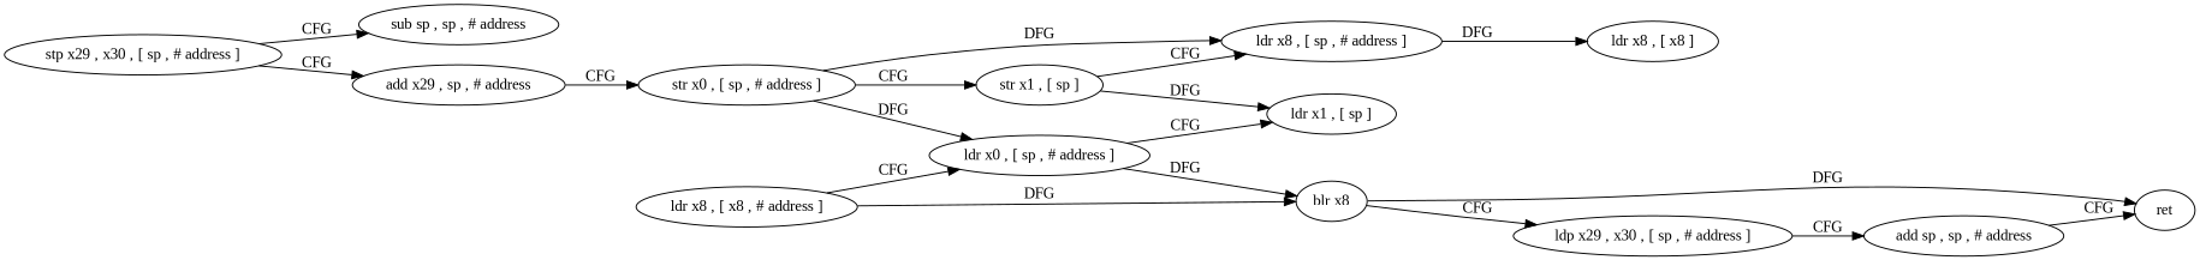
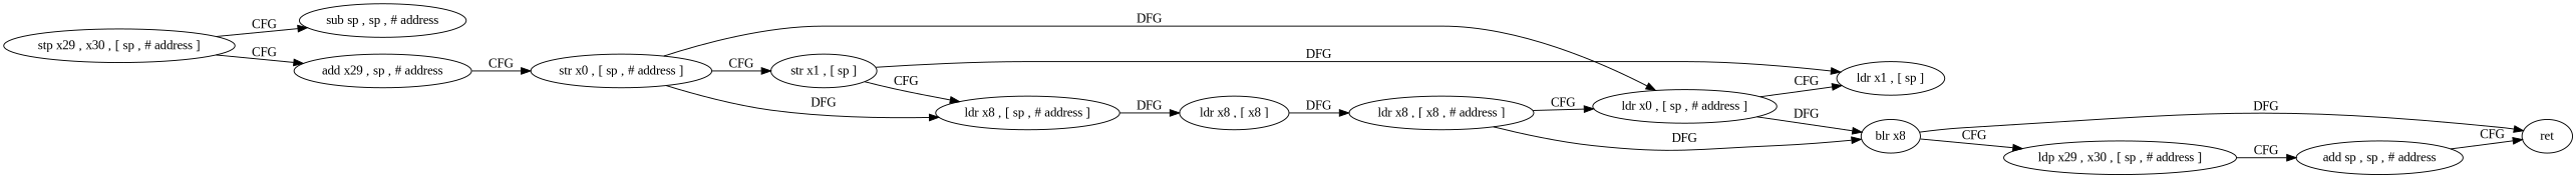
  digraph {
    fontname="Liberation Serif"
    rankdir=LR
    node [fontname="Liberation Serif"]
    edge [fontname="Liberation Serif"]
    n1 [label="sub sp , sp , # address"]
    n2 [label="stp x29 , x30 , [ sp , # address ]"]
    n3 [label="add x29 , sp , # address"]
    n4 [label="str x0 , [ sp , # address ]"]
    n5 [label="str x1 , [ sp ]"]
    n6 [label="ldr x8 , [ sp , # address ]"]
    n7 [label="ldr x0 , [ sp , # address ]"]
    n8 [label="ldr x1 , [ sp ]"]
    n9 [label="ldr x8 , [ x8 ]"]
    n10 [label="blr x8"]
    n11 [label="ldr x8 , [ x8 , # address ]"]
    n12 [label="ldp x29 , x30 , [ sp , # address ]"]
    n13 [label=ret]
    n14 [label="add sp , sp , # address"]
    n2 -> n1 [label=CFG]
    n2 -> n3 [label=CFG]
    n3 -> n4 [label=CFG]
    n4 -> n5 [label=CFG]
    n4 -> n6 [label=DFG]
    n4 -> n7 [label=DFG]
    n5 -> n6 [label=CFG]
    n5 -> n8 [label=DFG]
    n6 -> n9 [label=DFG]
    n7 -> n8 [label=CFG]
    n7 -> n10 [label=DFG]
+   n9 -> n11 [label=DFG]
    n10 -> n12 [label=CFG]
    n10 -> n13 [label=DFG]
    n11 -> n7 [label=CFG]
    n11 -> n10 [label=DFG]
    n12 -> n14 [label=CFG]
    n14 -> n13 [label=CFG]
  }
